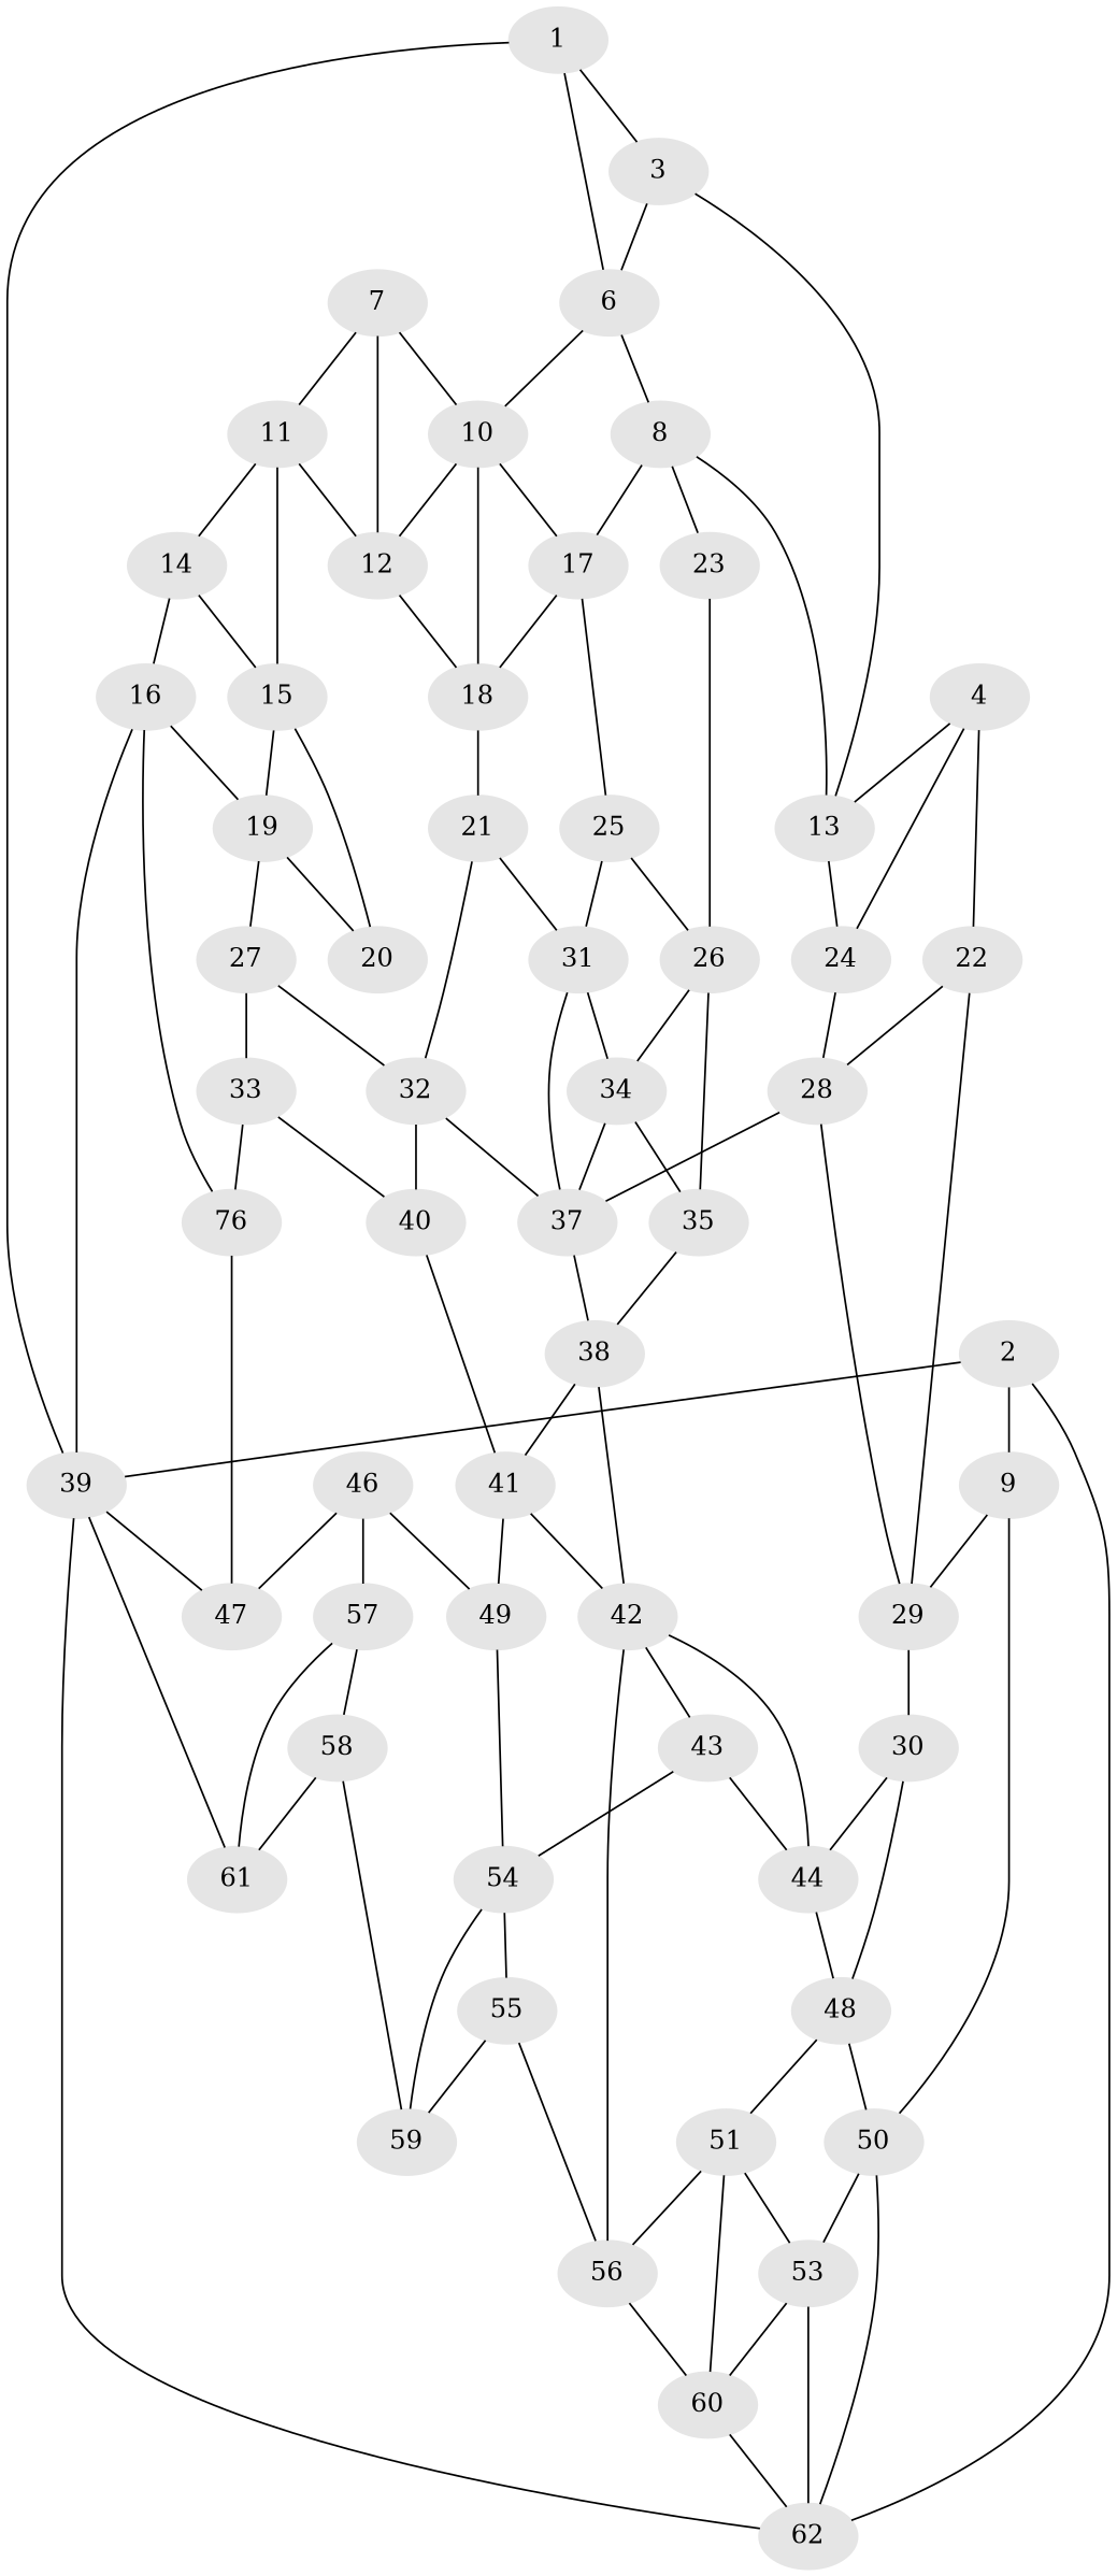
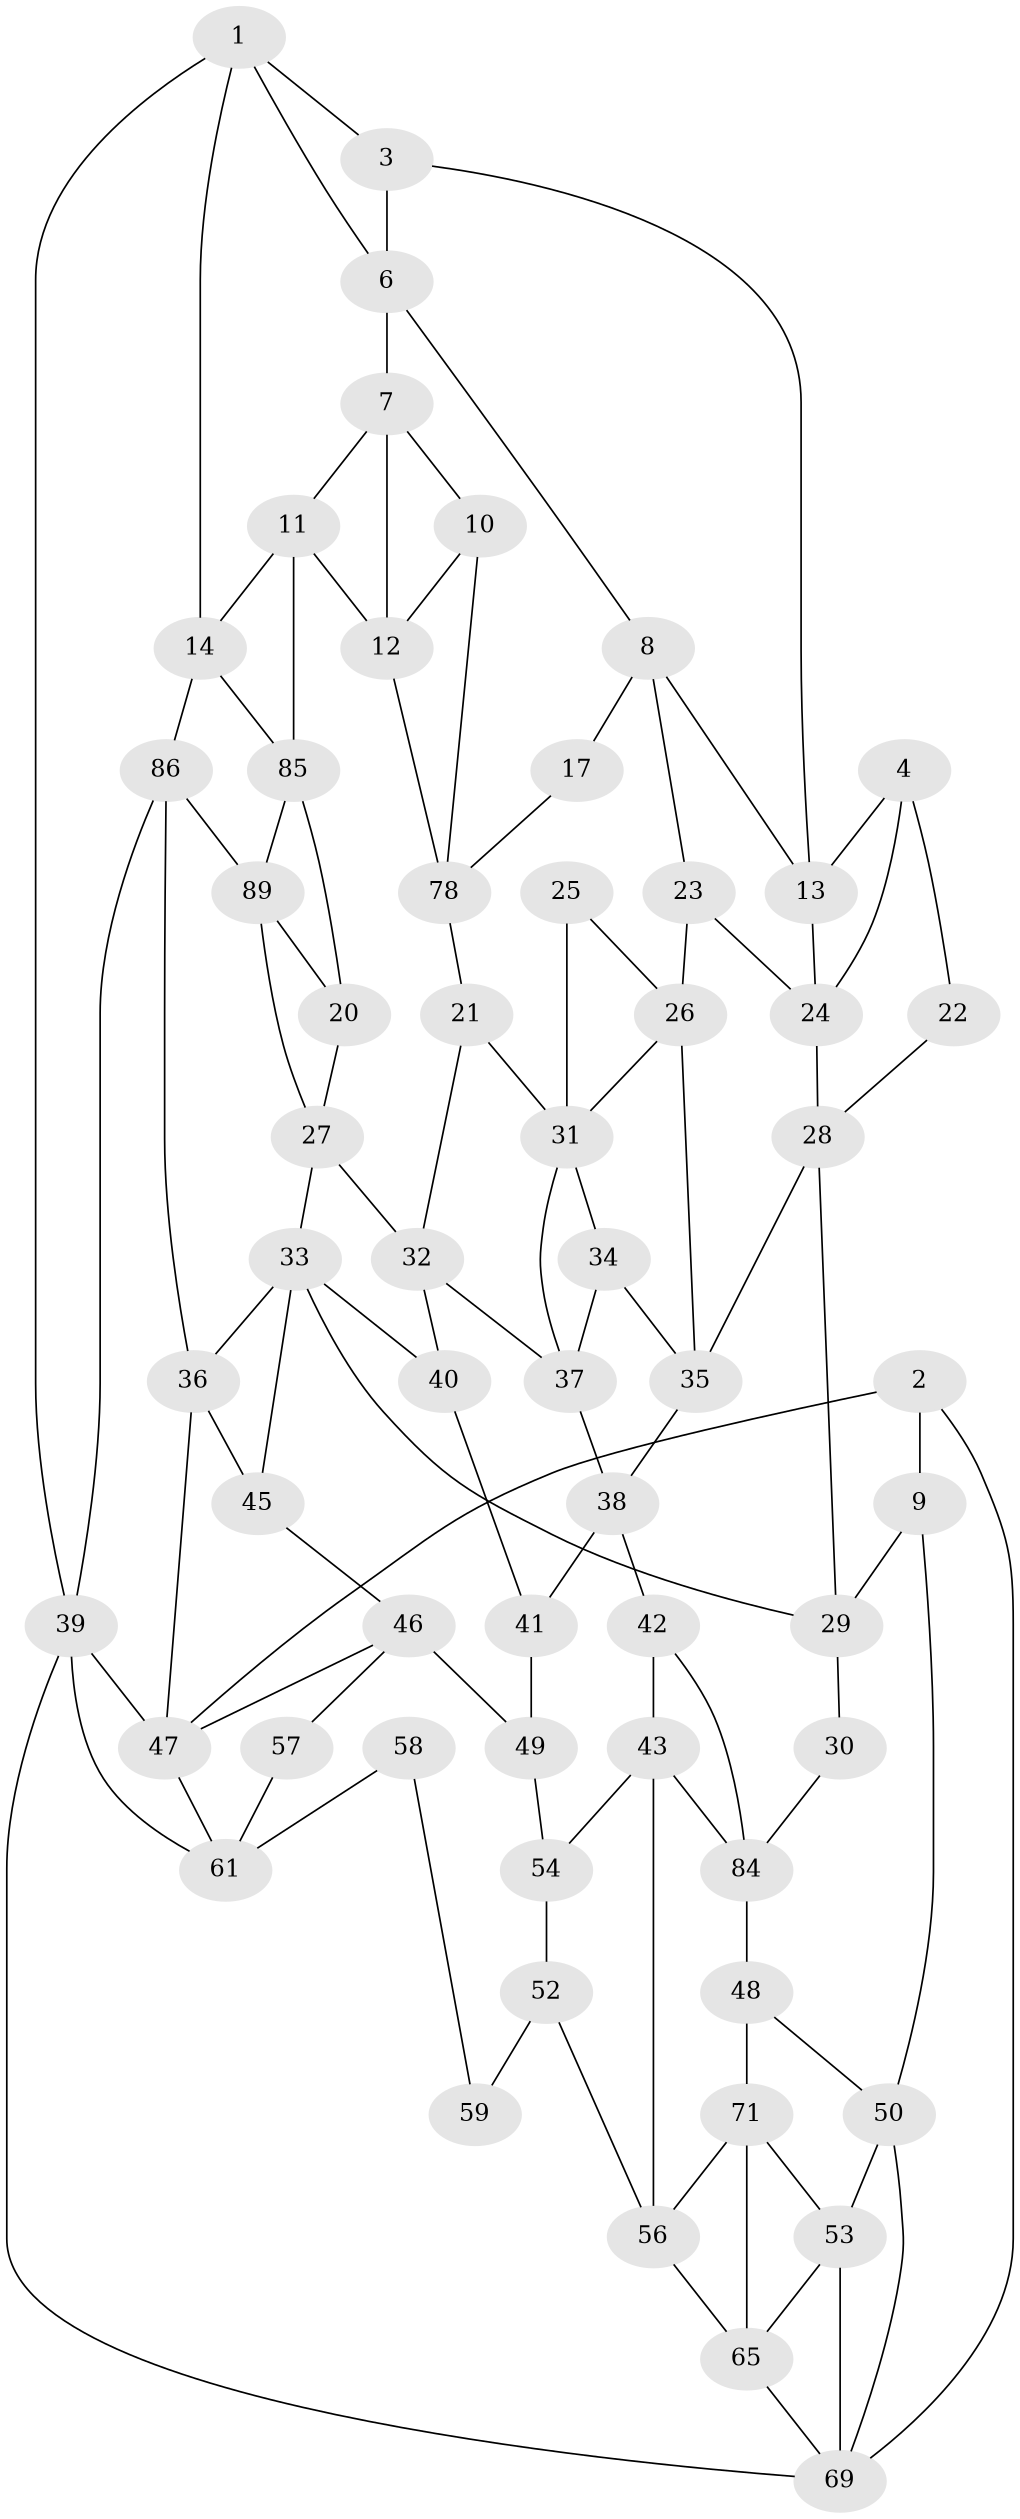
  graph {
    node [color=gray90 style=filled]
    edge [weight=1.0]
    1
    3
    6
    14
    39
    13
    7
    8
-   15
-   16
-   62
+   15 [label=85]
+   16 [label=86]
+   62 [label=69]
    47
    61
    2
    9
    29
    50
    24
    4
    22
    28
    10
    11
    12
    17
    23
-   18
+   18 [label=78]
    25
    26
    30
    53
    21
-   19
+   19 [label=89]
    20
-   36 [label=76]
+   36
    27
+   45
    31
    32
    33
    34
    37
    40
    35
    38
-   44
+   44 [label=84]
    48
-   51
+   51 [label=71]
    41
    46
    42
    49
    43
    54
    56
    59
-   55
-   60
+   55 [label=52]
+   60 [label=65]
    57
    58
    1 -- 3
    1 -- 6
+   1 -- 14
    1 -- 39
    3 -- 6
    3 -- 13
-   6 -- 10
+   6 -- 7
    6 -- 8
    14 -- 15
    14 -- 16
    39 -- 62
    39 -- 47
    39 -- 61
    13 -- 24
    7 -- 10
    7 -- 11
    7 -- 12
    8 -- 13
    8 -- 17
    8 -- 23
    15 -- 19
    15 -- 20
    16 -- 39
    16 -- 19
    16 -- 36
-   2 -- 39
+   47 -- 61
+   2 -- 47
    2 -- 62
    2 -- 9
    9 -- 29
    9 -- 50
    29 -- 30
    50 -- 62
    50 -- 53
    24 -- 28
    4 -- 13
    4 -- 24
    4 -- 22
-   22 -- 29
+   33 -- 29
    22 -- 28
    28 -- 29
-   28 -- 37
+   28 -- 35
    10 -- 12
-   10 -- 17
    10 -- 18
    11 -- 14
    11 -- 15
    11 -- 12
    12 -- 18
    17 -- 18
-   17 -- 25
+   23 -- 24
    23 -- 26
    18 -- 21
    25 -- 26
    25 -- 31
-   26 -- 34
+   26 -- 31
    26 -- 35
    30 -- 44
-   30 -- 48
    53 -- 62
    53 -- 60
    21 -- 31
    21 -- 32
    19 -- 20
    19 -- 27
+   20 -- 27
    36 -- 47
+   36 -- 45
    27 -- 32
    27 -- 33
+   45 -- 46
    31 -- 34
    31 -- 37
    32 -- 37
    32 -- 40
    33 -- 36
+   33 -- 45
    33 -- 40
    34 -- 37
    34 -- 35
    37 -- 38
    40 -- 41
    35 -- 38
    38 -- 41
    38 -- 42
    44 -- 48
    48 -- 50
    48 -- 51
    51 -- 53
    51 -- 56
    51 -- 60
-   41 -- 42
    41 -- 49
    46 -- 47
    46 -- 49
    46 -- 57
    42 -- 44
    42 -- 43
    49 -- 54
    43 -- 44
    43 -- 54
-   42 -- 56
-   54 -- 59
+   43 -- 56
    54 -- 55
    56 -- 60
    55 -- 56
    55 -- 59
    60 -- 62
    57 -- 61
-   57 -- 58
    58 -- 61
    58 -- 59
  }
